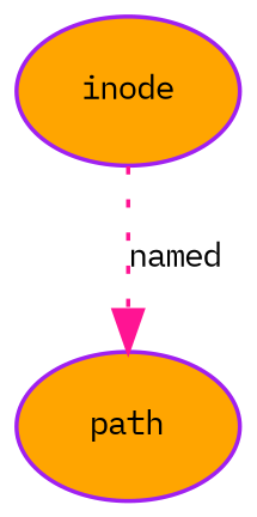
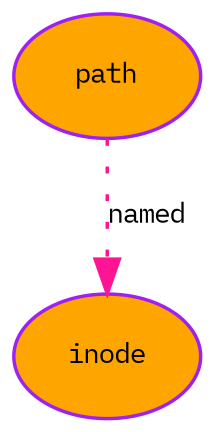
  digraph {
    fontname="IBM Plex Mono"
    node [fillcolor=orange fontsize=8 shape=ellipse style=filled color=purple fontname="IBM Plex Mono"]
    n1 [label=path]
    n2 [label=inode]
-   n2 -> n1 [fontsize=8 label=named color=deeppink style=dotted arrowhead=normal fontname="IBM Plex Mono"]
+   n1 -> n2 [fontsize=8 label=named color=deeppink style=dotted arrowhead=normal fontname="IBM Plex Mono"]
  }
